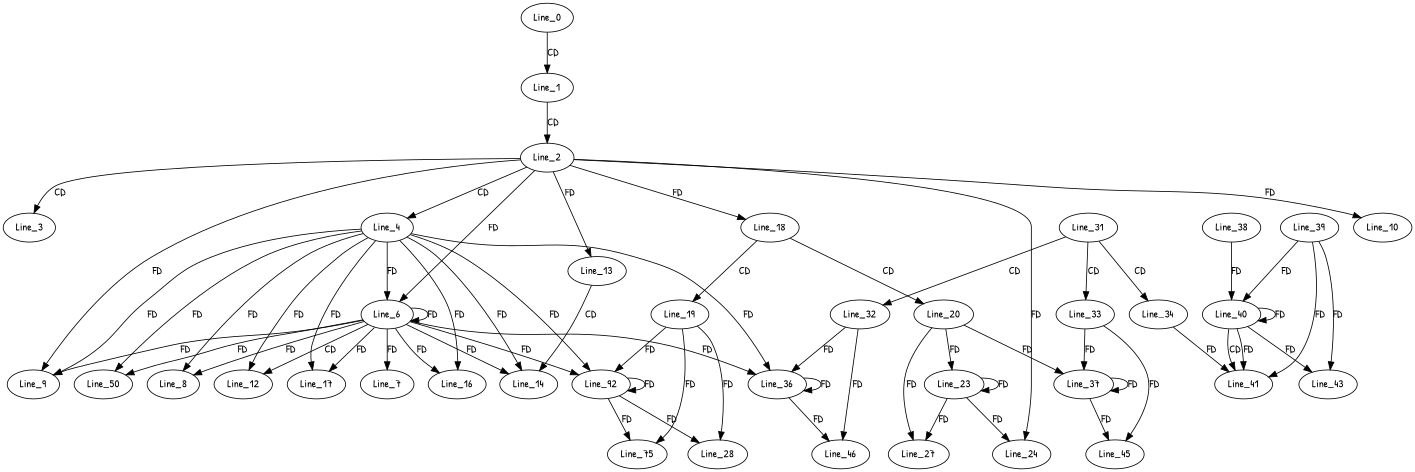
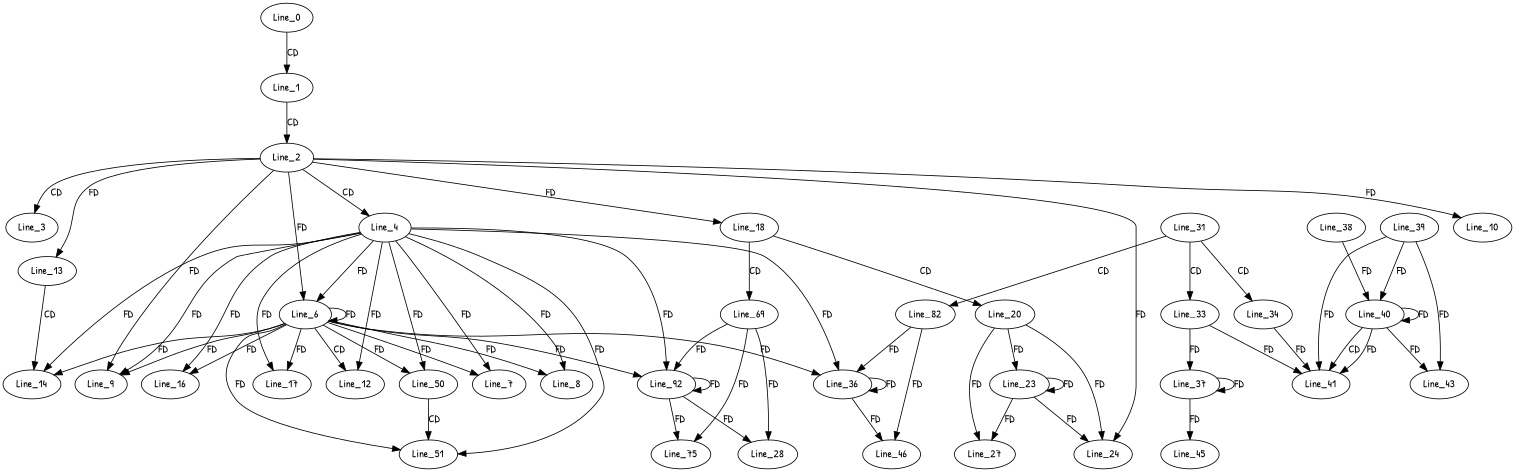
  digraph {
    fontname="Patrick Hand"
    node [fontname="Patrick Hand"]
    edge [fontname="Patrick Hand"]
    Line_0
    Line_1
    Line_2
    Line_3
    Line_4
    Line_6
    Line_9
    Line_10
    Line_13
    Line_18
    Line_24
    Line_7
    Line_8
    Line_12
    Line_14
    Line_16
    Line_17
    n18 [label=Line_92]
    Line_36
    Line_50
-   Line_19
+   Line_51
+   Line_19 [label=Line_69]
    Line_20
    n24 [label=Line_75]
    Line_28
    Line_46
    Line_23
    Line_27
    Line_31
-   Line_32
+   Line_32 [label=Line_82]
    Line_33
    Line_34
    Line_37
    Line_45
    Line_41
    Line_40
    Line_43
    Line_39
    Line_38
    Line_0 -> Line_1 [label=CD]
    Line_1 -> Line_2 [label=CD]
    Line_2 -> Line_3 [label=CD]
    Line_2 -> Line_4 [label=CD]
    Line_2 -> Line_6 [label=FD]
    Line_2 -> Line_9 [label=FD]
    Line_2 -> Line_10 [label=FD]
    Line_2 -> Line_13 [label=FD]
    Line_2 -> Line_18 [label=FD]
    Line_2 -> Line_24 [label=FD]
    Line_4 -> Line_6 [label=FD]
    Line_4 -> Line_9 [label=FD]
+   Line_4 -> Line_7 [label=FD]
    Line_4 -> Line_8 [label=FD]
    Line_4 -> Line_12 [label=FD]
    Line_4 -> Line_14 [label=FD]
    Line_4 -> Line_16 [label=FD]
    Line_4 -> Line_17 [label=FD]
    Line_4 -> n18 [label=FD]
    Line_4 -> Line_36 [label=FD]
    Line_4 -> Line_50 [label=FD]
+   Line_4 -> Line_51 [label=FD]
    Line_6 -> Line_6 [label=FD]
    Line_6 -> Line_9 [label=FD]
    Line_6 -> Line_7 [label=FD]
    Line_6 -> Line_8 [label=FD]
    Line_6 -> Line_12 [label=CD]
    Line_6 -> Line_14 [label=FD]
    Line_6 -> Line_16 [label=FD]
    Line_6 -> Line_17 [label=FD]
    Line_6 -> n18 [label=FD]
    Line_6 -> Line_36 [label=FD]
    Line_6 -> Line_50 [label=FD]
+   Line_6 -> Line_51 [label=FD]
    Line_13 -> Line_14 [label=CD]
    Line_18 -> Line_19 [label=CD]
    Line_18 -> Line_20 [label=CD]
    n18 -> n18 [label=FD]
    n18 -> n24 [label=FD]
    n18 -> Line_28 [label=FD]
    Line_36 -> Line_36 [label=FD]
    Line_36 -> Line_46 [label=FD]
+   Line_50 -> Line_51 [label=CD]
    Line_19 -> n18 [label=FD]
    Line_19 -> n24 [label=FD]
    Line_19 -> Line_28 [label=FD]
-   Line_20 -> Line_37 [label=FD]
+   Line_20 -> Line_24 [label=FD]
    Line_20 -> Line_23 [label=FD]
    Line_20 -> Line_27 [label=FD]
    Line_23 -> Line_24 [label=FD]
    Line_23 -> Line_23 [label=FD]
    Line_23 -> Line_27 [label=FD]
    Line_31 -> Line_32 [label=CD]
    Line_31 -> Line_33 [label=CD]
    Line_31 -> Line_34 [label=CD]
    Line_32 -> Line_36 [label=FD]
    Line_32 -> Line_46 [label=FD]
    Line_33 -> Line_37 [label=FD]
-   Line_33 -> Line_45 [label=FD]
+   Line_33 -> Line_41 [label=FD]
    Line_34 -> Line_41 [label=FD]
    Line_37 -> Line_37 [label=FD]
    Line_37 -> Line_45 [label=FD]
    Line_40 -> Line_41 [label=CD]
    Line_40 -> Line_41 [label=FD]
    Line_40 -> Line_40 [label=FD]
    Line_40 -> Line_43 [label=FD]
    Line_39 -> Line_41 [label=FD]
    Line_39 -> Line_40 [label=FD]
    Line_39 -> Line_43 [label=FD]
    Line_38 -> Line_40 [label=FD]
  }
